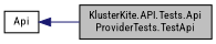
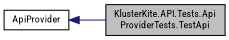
  digraph {
    rankdir=LR
    fontname="Roboto Condensed"
    node [color=black fontname="Roboto Condensed" fontsize=10 shape=record style=filled]
    n1 [fillcolor=grey75 fontcolor=black height=0.2 label="KlusterKite.API.Tests.Api\lProviderTests.TestApi" width=0.4]
-   n2 [fillcolor=white height=0.2 label=Api width=0.4]
+   n2 [fillcolor=white height=0.2 label=ApiProvider width=0.4]
    n2 -> n1 [color=midnightblue dir=back fontname="Roboto Condensed" fontsize=10 labelfontname=Helvetica labelfontsize=10 style=solid]
  }
